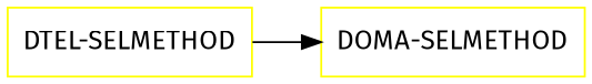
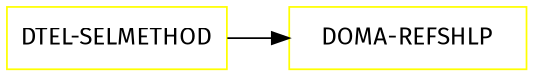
  digraph {
    rankdir=LR
    fontname="Fira Sans"
    node [color=yellow shape=box fontname="Fira Sans"]
    "DTEL-SELMETHOD"
-   "DOMA-REFSHLP" [label="DOMA-SELMETHOD"]
+   "DOMA-REFSHLP"
    "DTEL-SELMETHOD" -> "DOMA-REFSHLP" [fontname="Fira Sans"]
  }
